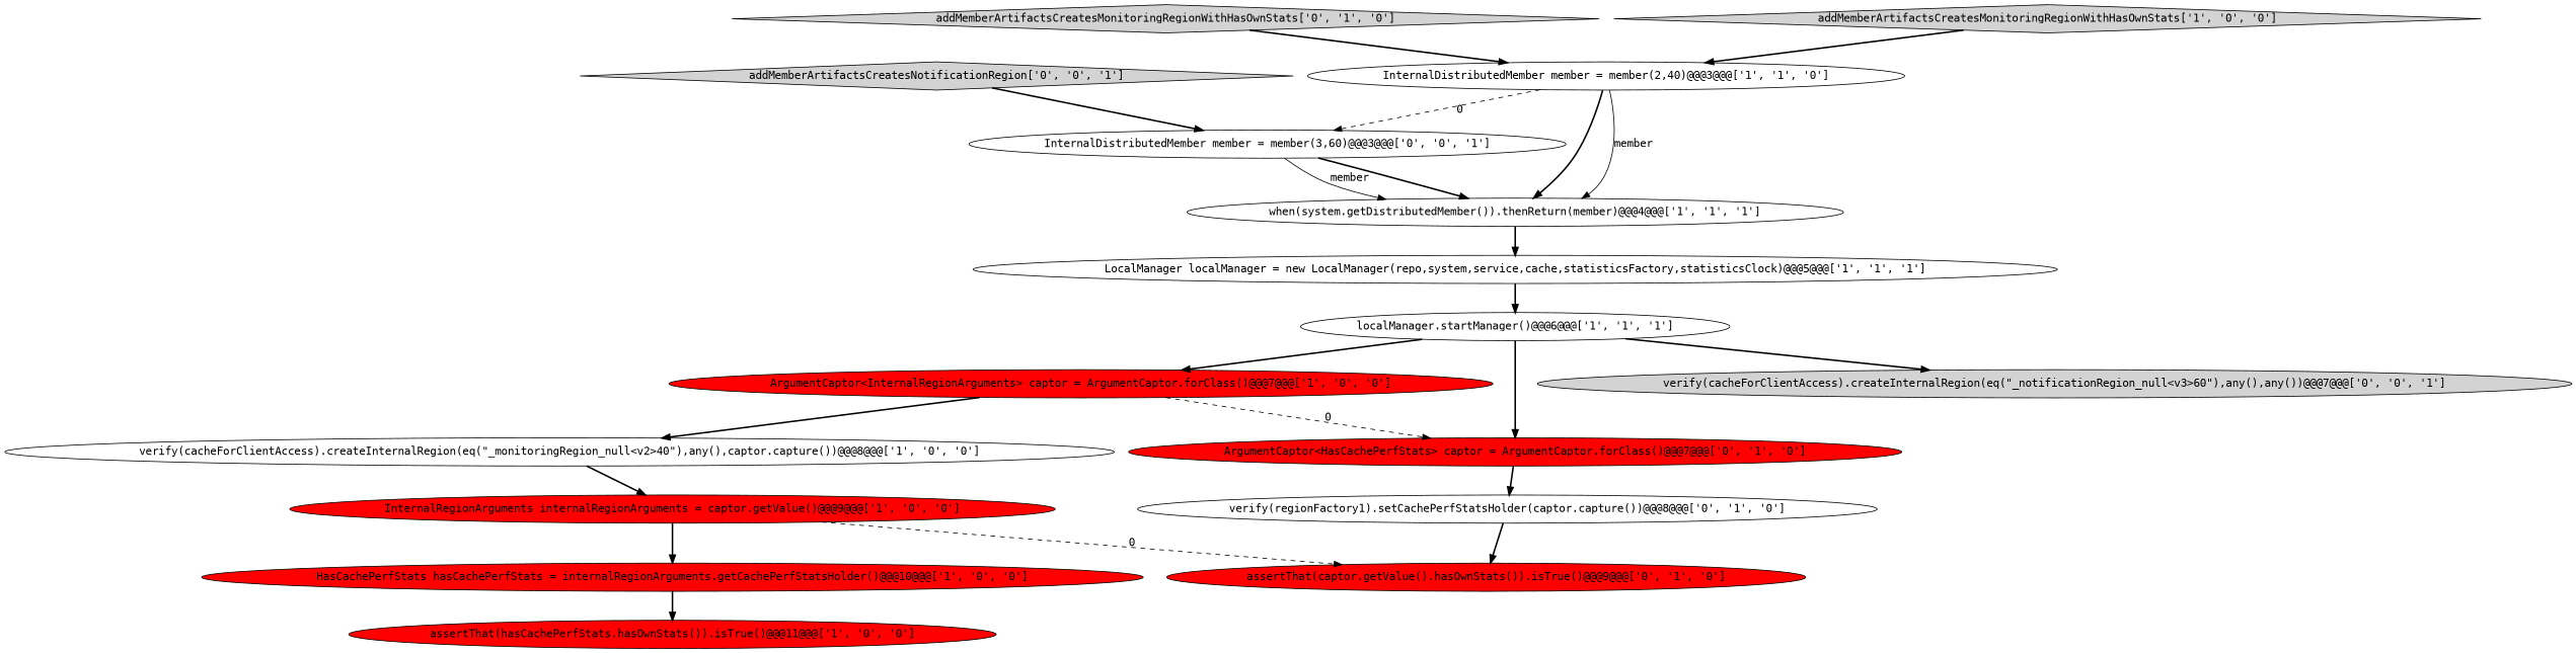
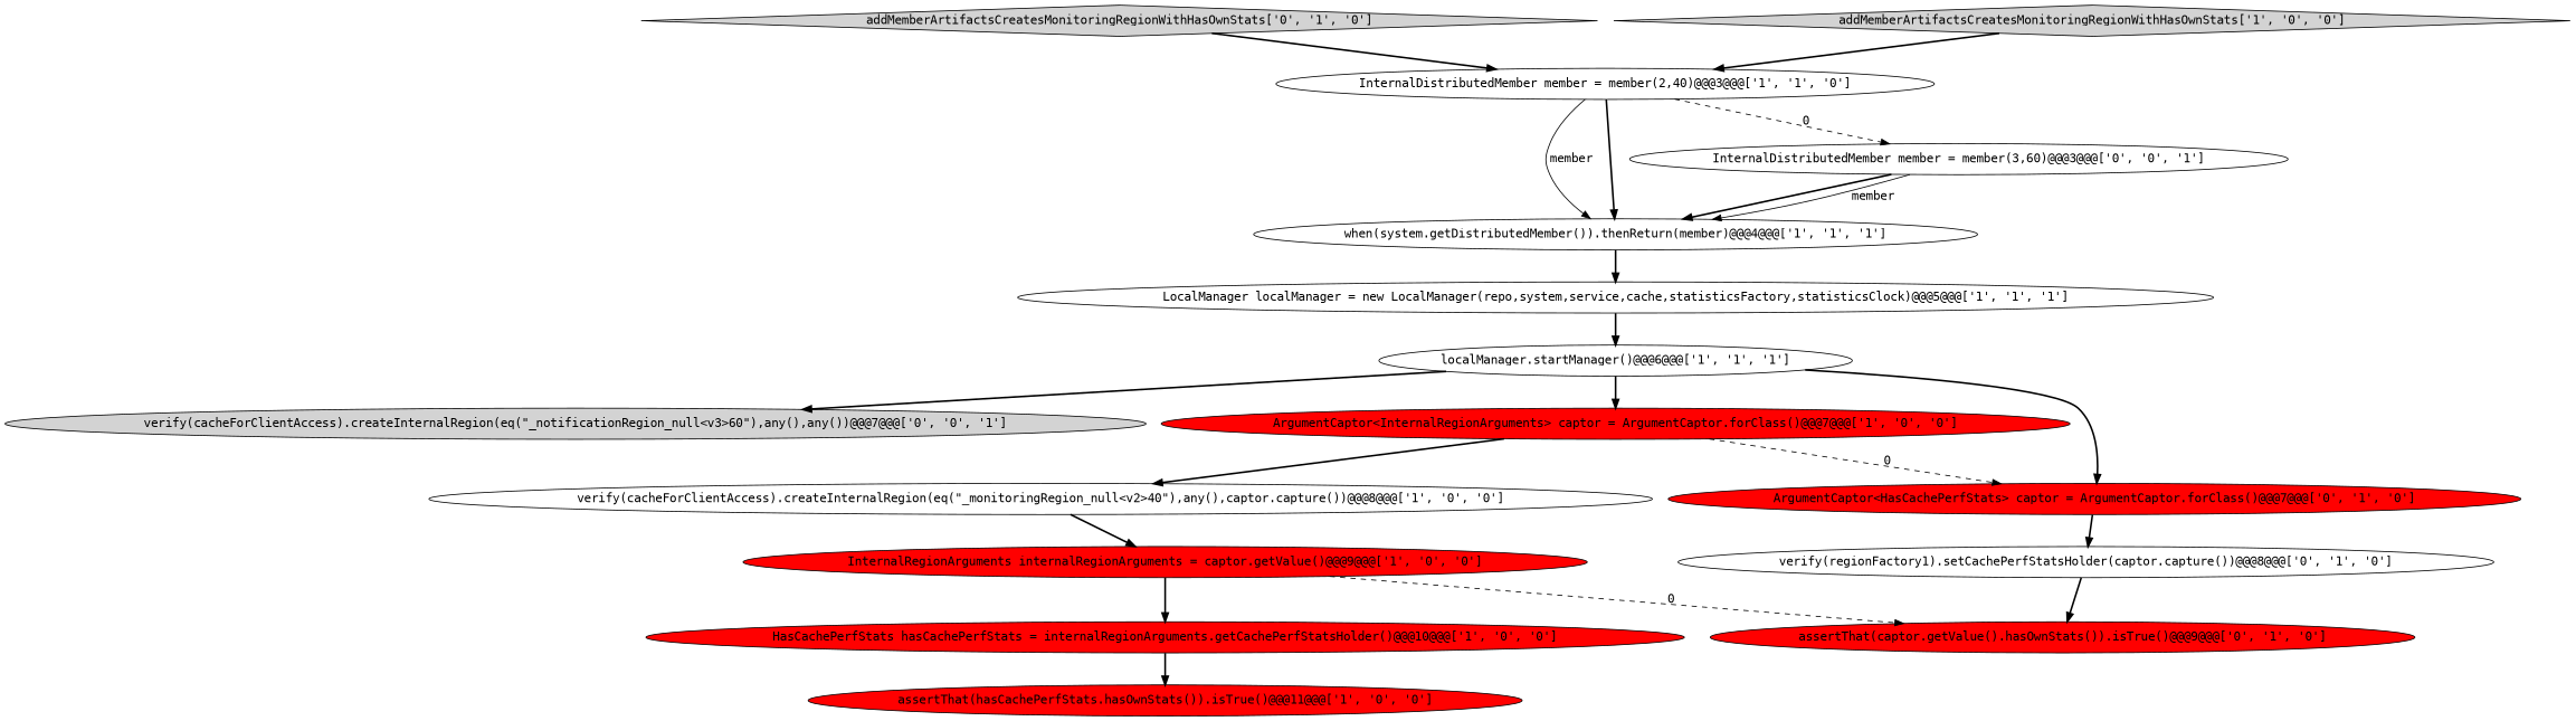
  digraph {
    fontname="DejaVu Sans Mono"
    node [fillcolor=white shape=ellipse style=filled fontname="DejaVu Sans Mono"]
    edge [style=bold fontname="DejaVu Sans Mono"]
    n1 [label="verify(cacheForClientAccess).createInternalRegion(eq(\"_monitoringRegion_null<v2>40\"),any(),captor.capture())@@@8@@@['1', '0', '0']"]
    n2 [fillcolor=red label="InternalRegionArguments internalRegionArguments = captor.getValue()@@@9@@@['1', '0', '0']"]
    n3 [label="LocalManager localManager = new LocalManager(repo,system,service,cache,statisticsFactory,statisticsClock)@@@5@@@['1', '1', '1']"]
    n4 [label="localManager.startManager()@@@6@@@['1', '1', '1']"]
    n5 [label="when(system.getDistributedMember()).thenReturn(member)@@@4@@@['1', '1', '1']"]
    n6 [label="InternalDistributedMember member = member(3,60)@@@3@@@['0', '0', '1']"]
    n7 [fillcolor=lightgray label="verify(cacheForClientAccess).createInternalRegion(eq(\"_notificationRegion_null<v3>60\"),any(),any())@@@7@@@['0', '0', '1']"]
    n8 [fillcolor=red label="ArgumentCaptor<InternalRegionArguments> captor = ArgumentCaptor.forClass()@@@7@@@['1', '0', '0']"]
    n9 [fillcolor=red label="ArgumentCaptor<HasCachePerfStats> captor = ArgumentCaptor.forClass()@@@7@@@['0', '1', '0']"]
-   n10 [fillcolor=lightgray label="addMemberArtifactsCreatesNotificationRegion['0', '0', '1']" shape=diamond]
    n11 [label="verify(regionFactory1).setCachePerfStatsHolder(captor.capture())@@@8@@@['0', '1', '0']"]
    n12 [fillcolor=red label="assertThat(captor.getValue().hasOwnStats()).isTrue()@@@9@@@['0', '1', '0']"]
    n13 [fillcolor=red label="assertThat(hasCachePerfStats.hasOwnStats()).isTrue()@@@11@@@['1', '0', '0']"]
    n14 [label="InternalDistributedMember member = member(2,40)@@@3@@@['1', '1', '0']"]
    n15 [fillcolor=red label="HasCachePerfStats hasCachePerfStats = internalRegionArguments.getCachePerfStatsHolder()@@@10@@@['1', '0', '0']"]
    n16 [fillcolor=lightgray label="addMemberArtifactsCreatesMonitoringRegionWithHasOwnStats['0', '1', '0']" shape=diamond]
    n17 [fillcolor=lightgray label="addMemberArtifactsCreatesMonitoringRegionWithHasOwnStats['1', '0', '0']" shape=diamond]
    n1 -> n2
    n2 -> n12 [label=0 style=dashed]
    n2 -> n15
    n3 -> n4
    n4 -> n7
    n4 -> n8
    n4 -> n9
    n5 -> n3
    n6 -> n5
    n6 -> n5 [label=member style=solid]
    n8 -> n1
    n8 -> n9 [label=0 style=dashed]
    n9 -> n11
-   n10 -> n6
    n11 -> n12
    n14 -> n5 [label=member style=solid]
    n14 -> n5
    n14 -> n6 [label=0 style=dashed]
    n15 -> n13
    n16 -> n14
    n17 -> n14
  }
